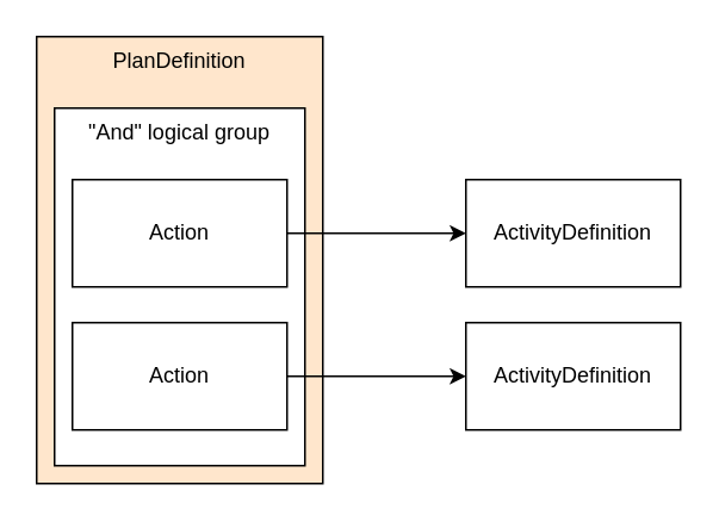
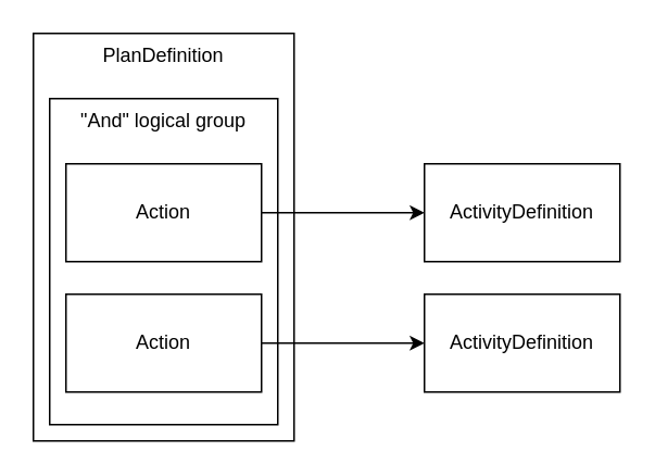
  <mxCell id="0" />
  <mxCell id="1" parent="0" />
- <mxCell id="2" value="PlanDefinition" style="rounded=0;whiteSpace=wrap;html=1;verticalAlign=top;fillColor=#ffe6cc;" parent="1" vertex="1"><mxGeometry x="20" y="20" width="160" height="250" as="geometry" /></mxCell>
+ <mxCell id="2" value="PlanDefinition" style="rounded=0;whiteSpace=wrap;html=1;verticalAlign=top;" parent="1" vertex="1"><mxGeometry x="20" y="20" width="160" height="250" as="geometry" /></mxCell>
  <mxCell id="3" value="&quot;And&quot; logical group" style="rounded=0;whiteSpace=wrap;html=1;verticalAlign=top;" parent="1" vertex="1"><mxGeometry x="30" y="60" width="140" height="200" as="geometry" /></mxCell>
  <mxCell id="4" style="edgeStyle=orthogonalEdgeStyle;rounded=0;orthogonalLoop=1;jettySize=auto;html=1;exitX=1;exitY=0.5;exitDx=0;exitDy=0;entryX=0;entryY=0.5;entryDx=0;entryDy=0;" parent="1" source="5" target="8" edge="1"><mxGeometry relative="1" as="geometry" /></mxCell>
  <mxCell id="5" value="Action" style="rounded=0;whiteSpace=wrap;html=1;" parent="1" vertex="1"><mxGeometry x="40" y="100" width="120" height="60" as="geometry" /></mxCell>
  <mxCell id="6" style="edgeStyle=orthogonalEdgeStyle;rounded=0;orthogonalLoop=1;jettySize=auto;html=1;exitX=1;exitY=0.5;exitDx=0;exitDy=0;entryX=0;entryY=0.5;entryDx=0;entryDy=0;" parent="1" source="7" target="9" edge="1"><mxGeometry relative="1" as="geometry" /></mxCell>
  <mxCell id="7" value="Action" style="rounded=0;whiteSpace=wrap;html=1;" parent="1" vertex="1"><mxGeometry x="40" y="180" width="120" height="60" as="geometry" /></mxCell>
  <mxCell id="8" value="ActivityDefinition" style="rounded=0;whiteSpace=wrap;html=1;" parent="1" vertex="1"><mxGeometry x="260" y="100" width="120" height="60" as="geometry" /></mxCell>
  <mxCell id="9" value="ActivityDefinition" style="rounded=0;whiteSpace=wrap;html=1;" parent="1" vertex="1"><mxGeometry x="260" y="180" width="120" height="60" as="geometry" /></mxCell>
